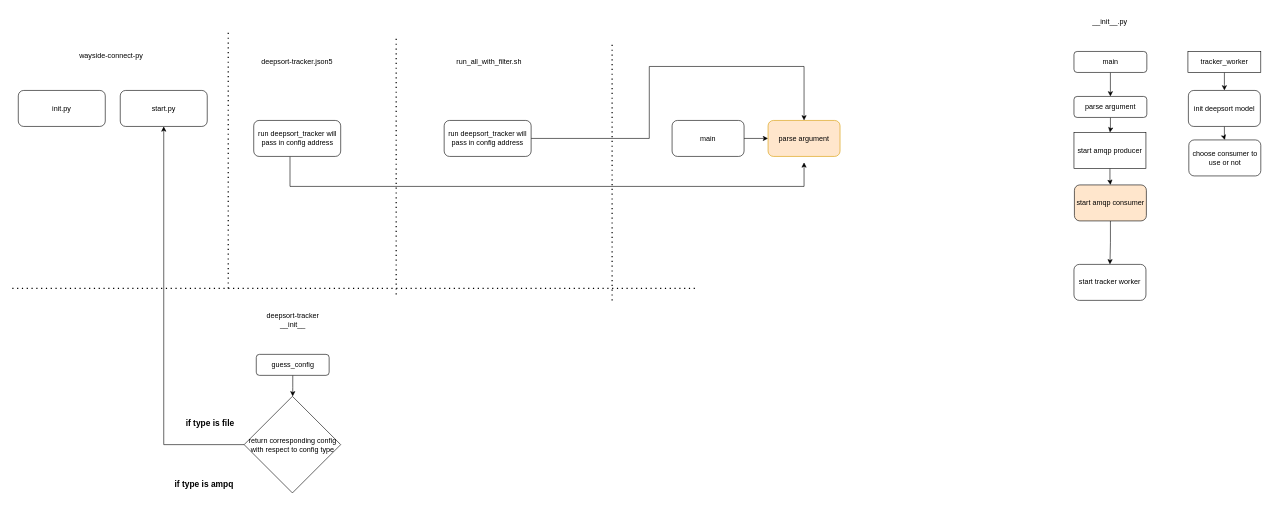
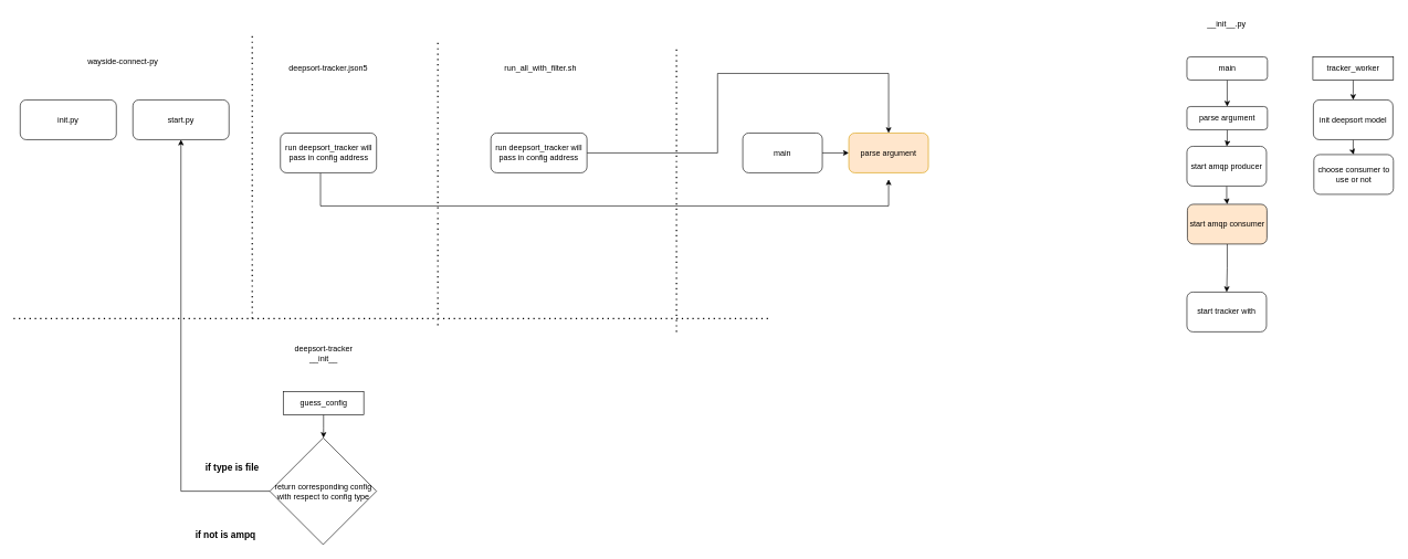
  <mxCell id="0" />
  <mxCell id="1" parent="0" />
  <mxCell id="2" style="edgeStyle=orthogonalEdgeStyle;rounded=0;orthogonalLoop=1;jettySize=auto;html=1;entryX=0;entryY=0.5;entryDx=0;entryDy=0;" parent="1" source="3" target="4" edge="1"><mxGeometry relative="1" as="geometry" /></mxCell>
  <mxCell id="3" value="main" style="rounded=1;whiteSpace=wrap;html=1;" parent="1" vertex="1"><mxGeometry x="1120" y="200" width="120" height="60" as="geometry" /></mxCell>
  <mxCell id="4" value="parse argument" style="rounded=1;whiteSpace=wrap;html=1;fillColor=#ffe6cc;strokeColor=#d79b00;" parent="1" vertex="1"><mxGeometry x="1280" y="200" width="120" height="60" as="geometry" /></mxCell>
  <mxCell id="5" value="" style="endArrow=none;dashed=1;html=1;dashPattern=1 3;strokeWidth=2;" parent="1" edge="1"><mxGeometry width="50" height="50" relative="1" as="geometry"><mxPoint x="1020" y="500" as="sourcePoint" /><mxPoint x="1020" y="70" as="targetPoint" /></mxGeometry></mxCell>
  <mxCell id="6" value="run_all_with_filter.sh" style="text;html=1;strokeColor=none;fillColor=none;align=center;verticalAlign=middle;whiteSpace=wrap;rounded=0;" parent="1" vertex="1"><mxGeometry x="750" y="70" width="130" height="65" as="geometry" /></mxCell>
  <mxCell id="7" style="edgeStyle=orthogonalEdgeStyle;rounded=0;orthogonalLoop=1;jettySize=auto;html=1;entryX=0.5;entryY=0;entryDx=0;entryDy=0;" parent="1" source="8" target="4" edge="1"><mxGeometry relative="1" as="geometry"><Array as="points"><mxPoint x="1082" y="230" /><mxPoint x="1082" y="110" /><mxPoint x="1340" y="110" /></Array></mxGeometry></mxCell>
  <mxCell id="8" value="run deepsort_tracker will pass in config address" style="rounded=1;whiteSpace=wrap;html=1;" parent="1" vertex="1"><mxGeometry x="740" y="200" width="145" height="60" as="geometry" /></mxCell>
  <mxCell id="9" value="" style="endArrow=none;dashed=1;html=1;dashPattern=1 3;strokeWidth=2;" parent="1" edge="1"><mxGeometry width="50" height="50" relative="1" as="geometry"><mxPoint y="490" as="sourcePoint" x="660" /><mxPoint y="60" as="targetPoint" x="660" /></mxGeometry></mxCell>
  <mxCell id="10" value="deepsort-tracker.json5" style="text;html=1;strokeColor=none;fillColor=none;align=center;verticalAlign=middle;whiteSpace=wrap;rounded=0;" parent="1" vertex="1"><mxGeometry x="430" y="70" width="130" height="65" as="geometry" /></mxCell>
  <mxCell id="11" style="edgeStyle=orthogonalEdgeStyle;rounded=0;orthogonalLoop=1;jettySize=auto;html=1;" parent="1" source="12" edge="1"><mxGeometry relative="1" as="geometry"><mxPoint x="1340" y="270" as="targetPoint" /><Array as="points"><mxPoint x="483" y="310" /><mxPoint x="1340" y="310" /></Array></mxGeometry></mxCell>
  <mxCell id="12" value="run deepsort_tracker will pass in config address" style="rounded=1;whiteSpace=wrap;html=1;" parent="1" vertex="1"><mxGeometry x="422.5" y="200" width="145" height="60" as="geometry" /></mxCell>
  <mxCell id="13" value="" style="endArrow=none;dashed=1;html=1;dashPattern=1 3;strokeWidth=2;" parent="1" edge="1"><mxGeometry width="50" height="50" relative="1" as="geometry"><mxPoint x="380" y="480" as="sourcePoint" /><mxPoint x="380" as="targetPoint" y="50" /></mxGeometry></mxCell>
  <mxCell id="14" value="wayside-connect-py" style="text;html=1;strokeColor=none;fillColor=none;align=center;verticalAlign=middle;whiteSpace=wrap;rounded=0;" parent="1" vertex="1"><mxGeometry x="120" y="60" width="130" height="65" as="geometry" /></mxCell>
  <mxCell id="15" value="init.py" style="rounded=1;whiteSpace=wrap;html=1;" parent="1" vertex="1"><mxGeometry x="30" y="150" width="145" height="60" as="geometry" /></mxCell>
  <mxCell id="16" value="start.py" style="rounded=1;whiteSpace=wrap;html=1;" parent="1" vertex="1"><mxGeometry x="200" y="150" width="145" height="60" as="geometry" /></mxCell>
  <mxCell id="17" value="" style="endArrow=none;dashed=1;html=1;dashPattern=1 3;strokeWidth=2;" parent="1" edge="1"><mxGeometry width="50" height="50" relative="1" as="geometry"><mxPoint x="20" y="480" as="sourcePoint" /><mxPoint x="1160" y="480.111" as="targetPoint" /></mxGeometry></mxCell>
  <mxCell id="18" value="deepsort-tracker&lt;br&gt;__init__" style="text;html=1;strokeColor=none;fillColor=none;align=center;verticalAlign=middle;whiteSpace=wrap;rounded=0;" parent="1" vertex="1"><mxGeometry x="422.5" y="500" width="130" height="65" as="geometry" /></mxCell>
  <mxCell id="19" style="edgeStyle=orthogonalEdgeStyle;rounded=0;orthogonalLoop=1;jettySize=auto;html=1;entryX=0.5;entryY=0;entryDx=0;entryDy=0;" parent="1" source="20" edge="1"><mxGeometry relative="1" as="geometry"><mxPoint x="487.5" y="660" as="targetPoint" /></mxGeometry></mxCell>
- <mxCell id="20" value="guess_config" style="rounded=1;whiteSpace=wrap;html=1;" parent="1" vertex="1"><mxGeometry x="426.75" y="590" width="121.5" height="35" as="geometry" /></mxCell>
+ <mxCell id="20" value="guess_config" style="whiteSpace=wrap;html=1;rounded=0;" parent="1" vertex="1"><mxGeometry x="426.75" y="590" width="121.5" height="35" as="geometry" /></mxCell>
  <mxCell id="21" style="edgeStyle=orthogonalEdgeStyle;rounded=0;orthogonalLoop=1;jettySize=auto;html=1;entryX=0.5;entryY=1;entryDx=0;entryDy=0;" parent="1" source="22" target="16" edge="1"><mxGeometry relative="1" as="geometry" /></mxCell>
  <mxCell id="22" value="&lt;span&gt;return corresponding config with respect to config type&lt;/span&gt;" style="rhombus;whiteSpace=wrap;html=1;" parent="1" vertex="1"><mxGeometry x="406.5" y="660" width="161" height="161" as="geometry" /></mxCell>
  <mxCell id="23" value="if type is file" style="text;html=1;strokeColor=none;fillColor=none;align=center;verticalAlign=middle;whiteSpace=wrap;rounded=0;fontSize=14;fontStyle=1" parent="1" vertex="1"><mxGeometry x="290" y="690" width="120" height="30" as="geometry" /></mxCell>
- <mxCell id="24" value="if type is ampq" style="text;html=1;strokeColor=none;fillColor=none;align=center;verticalAlign=middle;whiteSpace=wrap;rounded=0;fontSize=14;fontStyle=1" parent="1" vertex="1"><mxGeometry x="280" y="791" width="120" height="30" as="geometry" /></mxCell>
+ <mxCell id="24" value="if not is ampq" style="text;html=1;strokeColor=none;fillColor=none;align=center;verticalAlign=middle;whiteSpace=wrap;rounded=0;fontSize=14;fontStyle=1" parent="1" vertex="1"><mxGeometry x="280" y="791" width="120" height="30" as="geometry" /></mxCell>
  <mxCell id="25" value="" style="edgeStyle=orthogonalEdgeStyle;rounded=0;orthogonalLoop=1;jettySize=auto;html=1;" edge="1" parent="1" source="26" target="29"><mxGeometry relative="1" as="geometry" /></mxCell>
  <mxCell id="26" value="main" style="rounded=1;whiteSpace=wrap;html=1;" vertex="1" parent="1"><mxGeometry x="1790" y="85" width="121.5" height="35" as="geometry" /></mxCell>
  <mxCell id="27" value="__init__.py" style="text;html=1;strokeColor=none;fillColor=none;align=center;verticalAlign=middle;whiteSpace=wrap;rounded=0;" vertex="1" parent="1"><mxGeometry x="1820" y="20" width="60" height="30" as="geometry" /></mxCell>
  <mxCell id="28" value="" style="edgeStyle=orthogonalEdgeStyle;rounded=0;orthogonalLoop=1;jettySize=auto;html=1;" edge="1" parent="1" source="29" target="31"><mxGeometry relative="1" as="geometry" /></mxCell>
  <mxCell id="29" value="parse argument" style="rounded=1;whiteSpace=wrap;html=1;" vertex="1" parent="1"><mxGeometry x="1790" y="160" width="121.5" height="35" as="geometry" /></mxCell>
  <mxCell id="30" value="" style="edgeStyle=orthogonalEdgeStyle;rounded=0;orthogonalLoop=1;jettySize=auto;html=1;" edge="1" parent="1" source="31" target="33"><mxGeometry relative="1" as="geometry" /></mxCell>
- <mxCell id="31" value="start amqp producer" style="whiteSpace=wrap;html=1;rounded=0;" vertex="1" parent="1"><mxGeometry x="1790" y="220" width="120" height="60" as="geometry" /></mxCell>
+ <mxCell id="31" value="start amqp producer" style="whiteSpace=wrap;html=1;rounded=1;" vertex="1" parent="1"><mxGeometry x="1790" y="220" width="120" height="60" as="geometry" /></mxCell>
  <mxCell id="32" value="" style="edgeStyle=orthogonalEdgeStyle;rounded=0;orthogonalLoop=1;jettySize=auto;html=1;" edge="1" parent="1" source="33" target="36"><mxGeometry relative="1" as="geometry" /></mxCell>
  <mxCell id="33" value="start amqp consumer" style="whiteSpace=wrap;html=1;rounded=1;fillColor=#ffe6cc;" vertex="1" parent="1"><mxGeometry x="1790.75" y="307.5" width="120" height="60" as="geometry" /></mxCell>
  <mxCell id="34" value="" style="edgeStyle=orthogonalEdgeStyle;rounded=0;orthogonalLoop=1;jettySize=auto;html=1;" edge="1" parent="1" source="35" target="38"><mxGeometry relative="1" as="geometry" /></mxCell>
  <mxCell id="35" value="tracker_worker" style="whiteSpace=wrap;html=1;rounded=0;" vertex="1" parent="1"><mxGeometry x="1980" y="85" width="121.5" height="35" as="geometry" /></mxCell>
- <mxCell id="36" value="start tracker worker" style="whiteSpace=wrap;html=1;rounded=1;" vertex="1" parent="1"><mxGeometry x="1790" y="440" width="120" height="60" as="geometry" /></mxCell>
+ <mxCell id="36" value="start tracker with" style="whiteSpace=wrap;html=1;rounded=1;" vertex="1" parent="1"><mxGeometry x="1790" y="440" width="120" height="60" as="geometry" /></mxCell>
  <mxCell id="37" value="" style="edgeStyle=orthogonalEdgeStyle;rounded=0;orthogonalLoop=1;jettySize=auto;html=1;" edge="1" parent="1" source="38" target="39"><mxGeometry relative="1" as="geometry" /></mxCell>
  <mxCell id="38" value="init deepsort model" style="whiteSpace=wrap;html=1;rounded=1;" vertex="1" parent="1"><mxGeometry x="1980.75" y="150" width="120" height="60" as="geometry" /></mxCell>
  <mxCell id="39" value="choose consumer to use or not" style="whiteSpace=wrap;html=1;rounded=1;" vertex="1" parent="1"><mxGeometry x="1981.5" y="232.5" width="120" height="60" as="geometry" /></mxCell>
